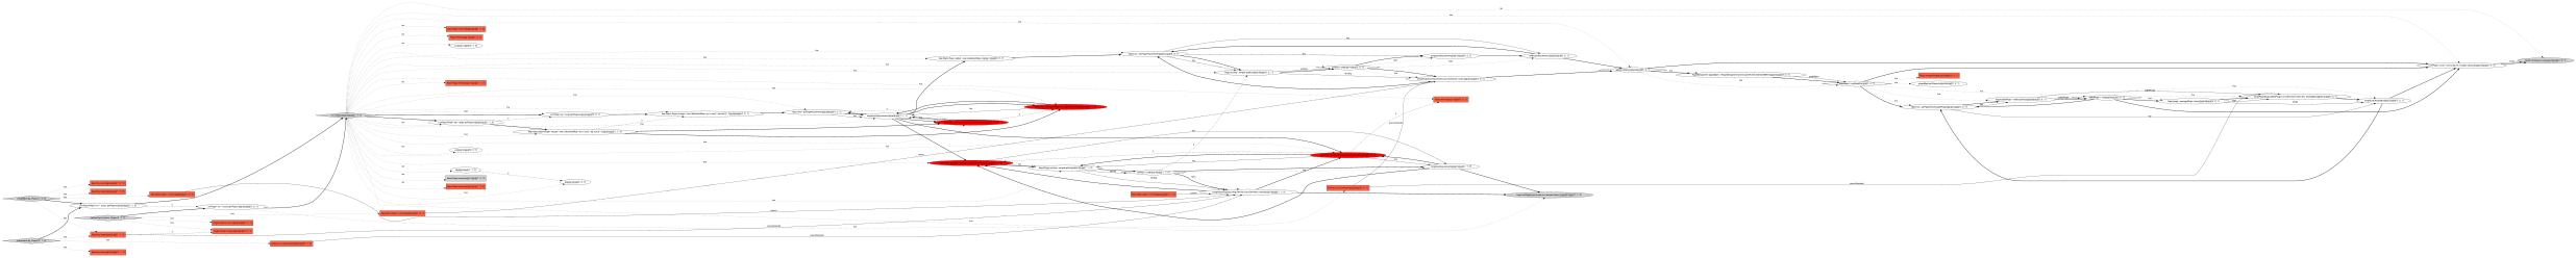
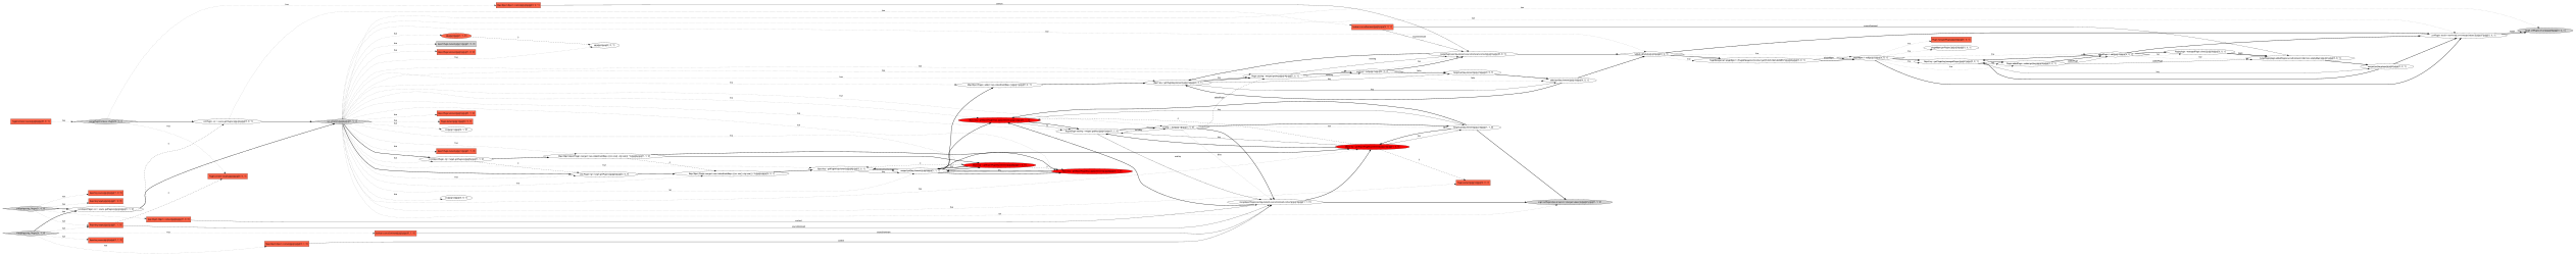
  digraph {
    fontname="Roboto Condensed"
    rankdir=LR
    node [fillcolor=white fontname="Roboto Condensed" shape=ellipse style=filled]
    edge [fontname="Roboto Condensed" style=bold]
    n1 [label="Object key = getPluginKey(managedPlugin)@@@27@@@['0', '0', '1']"]
    n2 [label="Plugin addedPlugin = added.get(key)@@@28@@@['0', '0', '1']"]
    n3 [label="merged.put(key,plugin)@@@32@@@['0', '0', '1']"]
    n4 [label="mergePlugin(plugin,addedPlugin,sourceDominant,Collections.emptyMap())@@@31@@@['0', '0', '1']"]
    n5 [label="addedPlugin != null@@@29@@@['0', '0', '1']" shape=diamond]
    n6 [label="List<Plugin> result = new ArrayList<>(merged.values())@@@37@@@['0', '0', '1']"]
    n7 [fillcolor=lightgray label="target.setPlugins(result)@@@38@@@['0', '0', '1']"]
    n8 [label="added.put(key,element)@@@20@@@['0', '0', '1']"]
    n9 [label="!added.isEmpty()@@@23@@@['0', '0', '1']" shape=diamond]
    n10 [label="Object key = getPluginKey(element)@@@13@@@['0', '0', '1']"]
    n11 [label="PluginManagement pluginMgmt = (PluginManagement)context.get(PLUGIN_MANAGEMENT)@@@24@@@['0', '0', '1']"]
    n12 [label="pluginMgmt != null@@@25@@@['0', '0', '1']" shape=diamond]
    n13 [label="Plugin existing = merged.get(key)@@@14@@@['0', '0', '1']"]
    n14 [label="merged.put(key,element)@@@19@@@['0', '0', '1']"]
    n15 [label="List<Plugin> src = source.getPlugins()@@@3@@@['0', '0', '1']"]
    n16 [fillcolor=lightgray label="!src.isEmpty()@@@4@@@['1', '1', '1']" shape=diamond]
    n17 [fillcolor=tomato label="boolean sourceDominant@@@2@@@['0', '0', '1']" shape=box]
    n18 [fillcolor=tomato label="ReportPlugin element@@@11@@@['1', '1', '0']" shape=box]
    n19 [label="Object key = getPluginKey(element)@@@8@@@['0', '0', '1']"]
    n20 [fillcolor=tomato label="Plugin element@@@12@@@['0', '0', '1']" shape=box]
    n21 [fillcolor=red label="Object key = getReportPluginKey().apply(element)@@@8@@@['0', '1', '0']"]
    n22 [label="merged.put(key,element)@@@9@@@['1', '1', '1']"]
    n23 [label="Map<Object,ReportPlugin> merged = new LinkedHashMap<>((src.size() + tgt.size()) * 2)@@@6@@@['1', '1', '0']"]
    n24 [label="Map<Object,Plugin> added = new LinkedHashMap<>()@@@11@@@['0', '0', '1']"]
    n25 [label="ReportPlugin existing = merged.get(key)@@@13@@@['1', '1', '0']"]
    n26 [label="List<Plugin> tgt = target.getPlugins()@@@5@@@['0', '0', '1']"]
    n27 [label="src@@@12@@@['0', '0', '1']"]
    n28 [label="existing != null@@@15@@@['0', '0', '1']" shape=diamond]
    n29 [fillcolor=lightgray label="target.setPlugins(new ArrayList<>(merged.values()))@@@21@@@['1', '1', '0']"]
    n30 [fillcolor=red label="Object key = getReportPluginKey(element)@@@8@@@['1', '0', '0']"]
    n31 [fillcolor=red label="Object key = getReportPluginKey(element)@@@12@@@['1', '0', '0']"]
    n32 [label="existing == null@@@14@@@['1', '1', '0']" shape=diamond]
    n33 [label="Map<Object,Plugin> merged = new LinkedHashMap<>((src.size() + tgt.size()) * 2)@@@6@@@['0', '0', '1']"]
-   n34 [label="tgt@@@7@@@['1', '1', '0']"]
+   n34 [fillcolor=tomato label="tgt@@@7@@@['1', '1', '0']"]
    n35 [fillcolor=lightgray label="ReportPlugin element@@@11@@@['1', '0', '0']" shape=box]
    n36 [fillcolor=tomato label="ReportPlugin element@@@7@@@['1', '0', '0']" shape=box]
    n37 [label="tgt@@@7@@@['0', '0', '1']"]
    n38 [fillcolor=red label="Object key = getReportPluginKey().apply(element)@@@12@@@['0', '1', '0']"]
    n39 [label="List<ReportPlugin> tgt = target.getPlugins()@@@5@@@['1', '1', '0']"]
    n40 [fillcolor=tomato label="ReportPlugin element@@@7@@@['0', '1', '0']" shape=box]
    n41 [fillcolor=tomato label="Plugin element@@@7@@@['0', '0', '1']" shape=box]
    n42 [label="src@@@11@@@['0', '1', '0']"]
    n43 [label="mergeReportPlugin(existing,element,sourceDominant,context)@@@18@@@['1', '1', '0']"]
    n44 [label="mergePlugin(existing,element,sourceDominant,context)@@@16@@@['0', '0', '1']"]
    n45 [label="merged.put(key,element)@@@15@@@['1', '1', '0']"]
    n46 [fillcolor=tomato label="Map<Object,Object> context@@@2@@@['1', '0', '0']" shape=box]
    n47 [fillcolor=tomato label="Plugin managedPlugin@@@26@@@['0', '0', '1']" shape=box]
    n48 [label="Plugin plugin = managedPlugin.clone()@@@30@@@['0', '0', '1']"]
    n49 [fillcolor=tomato label="Reporting source@@@2@@@['1', '0', '0']" shape=box]
    n50 [fillcolor=tomato label="Reporting target@@@2@@@['1', '1', '0']" shape=box]
    n51 [fillcolor=tomato label="PluginContainer target@@@2@@@['0', '0', '1']" shape=box]
    n52 [fillcolor=lightgray label="mergeReporting_Plugins['1', '0', '0']" shape=diamond]
    n53 [fillcolor=tomato label="Reporting target@@@2@@@['1', '0', '0']" shape=box]
    n54 [label="List<ReportPlugin> src = source.getPlugins()@@@3@@@['1', '1', '0']"]
    n55 [fillcolor=tomato label="PluginContainer source@@@2@@@['0', '0', '1']" shape=box]
    n56 [fillcolor=tomato label="Reporting source@@@2@@@['0', '1', '0']" shape=box]
    n57 [fillcolor=lightgray label="mergeReporting_Plugins['0', '1', '0']" shape=diamond]
    n58 [fillcolor=tomato label="Map<Object,Object> context@@@2@@@['0', '1', '0']" shape=box]
    n59 [fillcolor=tomato label="boolean sourceDominant@@@2@@@['0', '1', '0']" shape=box]
    n60 [label="pluginMgmt.getPlugins()@@@26@@@['0', '0', '1']"]
    n61 [fillcolor=tomato label="Map<Object,Object> context@@@2@@@['0', '0', '1']" shape=box]
    n62 [fillcolor=lightgray label="mergePluginContainer_Plugins['0', '0', '1']" shape=diamond]
    n1 -> n2 [label=key style=solid]
    n1 -> n2
    n1 -> n3 [label=key style=solid]
    n2 -> n4 [label=addedPlugin style=solid]
    n2 -> n5 [label=addedPlugin style=solid]
    n2 -> n5
    n3 -> n1
    n3 -> n6
    n4 -> n3
    n5 -> n1
-   n5 -> n3 [label=true style=dotted]
    n5 -> n4 [label=true style=dotted]
    n5 -> n6
    n5 -> n48
    n5 -> n48 [label=true style=dotted]
    n6 -> n7
    n6 -> n7 [label=result style=solid]
    n8 -> n9
    n8 -> n10
    n9 -> n6
    n9 -> n11 [label=true style=dotted]
    n9 -> n11
    n9 -> n12 [label=true style=dotted]
    n10 -> n8 [label=key style=solid]
    n10 -> n13
    n10 -> n13 [label=key style=solid]
    n10 -> n14 [label=key style=solid]
    n11 -> n12
    n11 -> n12 [label=pluginMgmt style=solid]
    n12 -> n1
    n12 -> n1 [label=true style=dotted]
    n12 -> n2 [label=true style=dotted]
    n12 -> n5 [label=true style=dotted]
    n12 -> n6
    n12 -> n47 [label=true style=dotted]
    n12 -> n60 [label=true style=dotted]
    n13 -> n28 [label=existing style=solid]
    n13 -> n28
    n13 -> n44 [label=existing style=solid]
    n14 -> n8
    n15 -> n16
    n15 -> n17 [label=true style=dotted]
    n16 -> n6 [label=true style=dotted]
    n16 -> n7 [label=true style=dotted]
    n16 -> n9 [label=true style=dotted]
    n16 -> n10 [label=true style=dotted]
    n16 -> n13 [label=true style=dotted]
    n16 -> n18 [label=true style=dotted]
    n16 -> n19 [label=true style=dotted]
    n16 -> n20 [label=true style=dotted]
    n16 -> n21 [label=true style=dotted]
    n16 -> n22 [label=true style=dotted]
    n16 -> n23 [label=true style=dotted]
    n16 -> n24 [label=true style=dotted]
    n16 -> n25 [label=true style=dotted]
    n16 -> n26
    n16 -> n26 [label=true style=dotted]
    n16 -> n27 [label=true style=dotted]
    n16 -> n28 [label=true style=dotted]
    n16 -> n29 [label=true style=dotted]
    n16 -> n30 [label=true style=dotted]
    n16 -> n31 [label=true style=dotted]
+   n16 -> n32 [label=true style=dotted]
    n16 -> n33 [label=true style=dotted]
    n16 -> n34 [label=true style=dotted]
    n16 -> n35 [label=true style=dotted]
    n16 -> n36 [label=true style=dotted]
    n16 -> n37 [label=true style=dotted]
    n16 -> n38 [label=true style=dotted]
    n16 -> n39 [label=true style=dotted]
    n16 -> n39
    n16 -> n40 [label=true style=dotted]
    n16 -> n41 [label=true style=dotted]
    n16 -> n42 [label=true style=dotted]
    n17 -> n4 [label=sourceDominant style=solid]
    n17 -> n44 [label=sourceDominant style=solid]
    n19 -> n22
    n19 -> n22 [label=key style=solid]
    n21 -> n22
    n21 -> n22 [label=key style=solid]
    n22 -> n19
    n22 -> n21
    n22 -> n24
    n22 -> n30
    n22 -> n31
    n22 -> n38
    n23 -> n21
    n23 -> n30
    n23 -> n33 [label=0 style=dashed]
    n24 -> n10
    n25 -> n32 [label=existing style=solid]
    n25 -> n32
    n25 -> n43 [label=existing style=solid]
    n26 -> n33
    n28 -> n8 [label=false style=dotted]
    n28 -> n14 [label=false style=dotted]
    n28 -> n14
    n28 -> n44
    n28 -> n44 [label=true style=dotted]
    n30 -> n19 [label=0 style=dashed]
    n30 -> n21 [label=0 style=dashed]
    n30 -> n22
    n30 -> n22 [label=key style=solid]
    n31 -> n20 [label=0 style=dashed]
    n31 -> n25
    n31 -> n25 [label=key style=solid]
    n31 -> n38 [label=0 style=dashed]
    n31 -> n45 [label=key style=solid]
-   n32 -> n13 [label=0 style=dashed]
+   n32 -> n13 [label=addedPlugin style=dashed]
    n32 -> n43 [label=false style=dotted]
    n32 -> n43
    n32 -> n45
    n32 -> n45 [label=true style=dotted]
    n33 -> n19
    n34 -> n37 [label=0 style=dashed]
    n38 -> n25 [label=key style=solid]
    n38 -> n25
    n38 -> n45 [label=key style=solid]
    n39 -> n23
    n39 -> n26 [label=0 style=dashed]
    n43 -> n29
    n43 -> n31
    n43 -> n38
    n44 -> n9
    n44 -> n10
    n45 -> n29
    n45 -> n31
    n45 -> n38
    n46 -> n43 [label=context style=solid]
-   n48 -> n3 [label=plugin style=solid]
    n48 -> n4
    n48 -> n4 [label=plugin style=solid]
    n50 -> n43 [label=sourceDominant style=solid]
    n50 -> n51 [label=0 style=dashed]
    n52 -> n46 [label=true style=dotted]
    n52 -> n49 [label=true style=dotted]
    n52 -> n50 [label=true style=dotted]
    n52 -> n53 [label=true style=dotted]
    n52 -> n54
    n54 -> n15 [label=0 style=dashed]
    n54 -> n16
    n57 -> n50 [label=true style=dotted]
    n57 -> n54
    n57 -> n56 [label=true style=dotted]
+   n57 -> n58 [label=true style=dotted]
    n57 -> n59 [label=true style=dotted]
    n58 -> n43 [label=context style=solid]
    n59 -> n43 [label=sourceDominant style=solid]
    n61 -> n44 [label=context style=solid]
    n62 -> n15
    n62 -> n51 [label=true style=dotted]
-   n62 -> n55 [label=true style=dotted]
+   n55 -> n62 [label=true style=dotted]
    n62 -> n61 [label=true style=dotted]
  }
